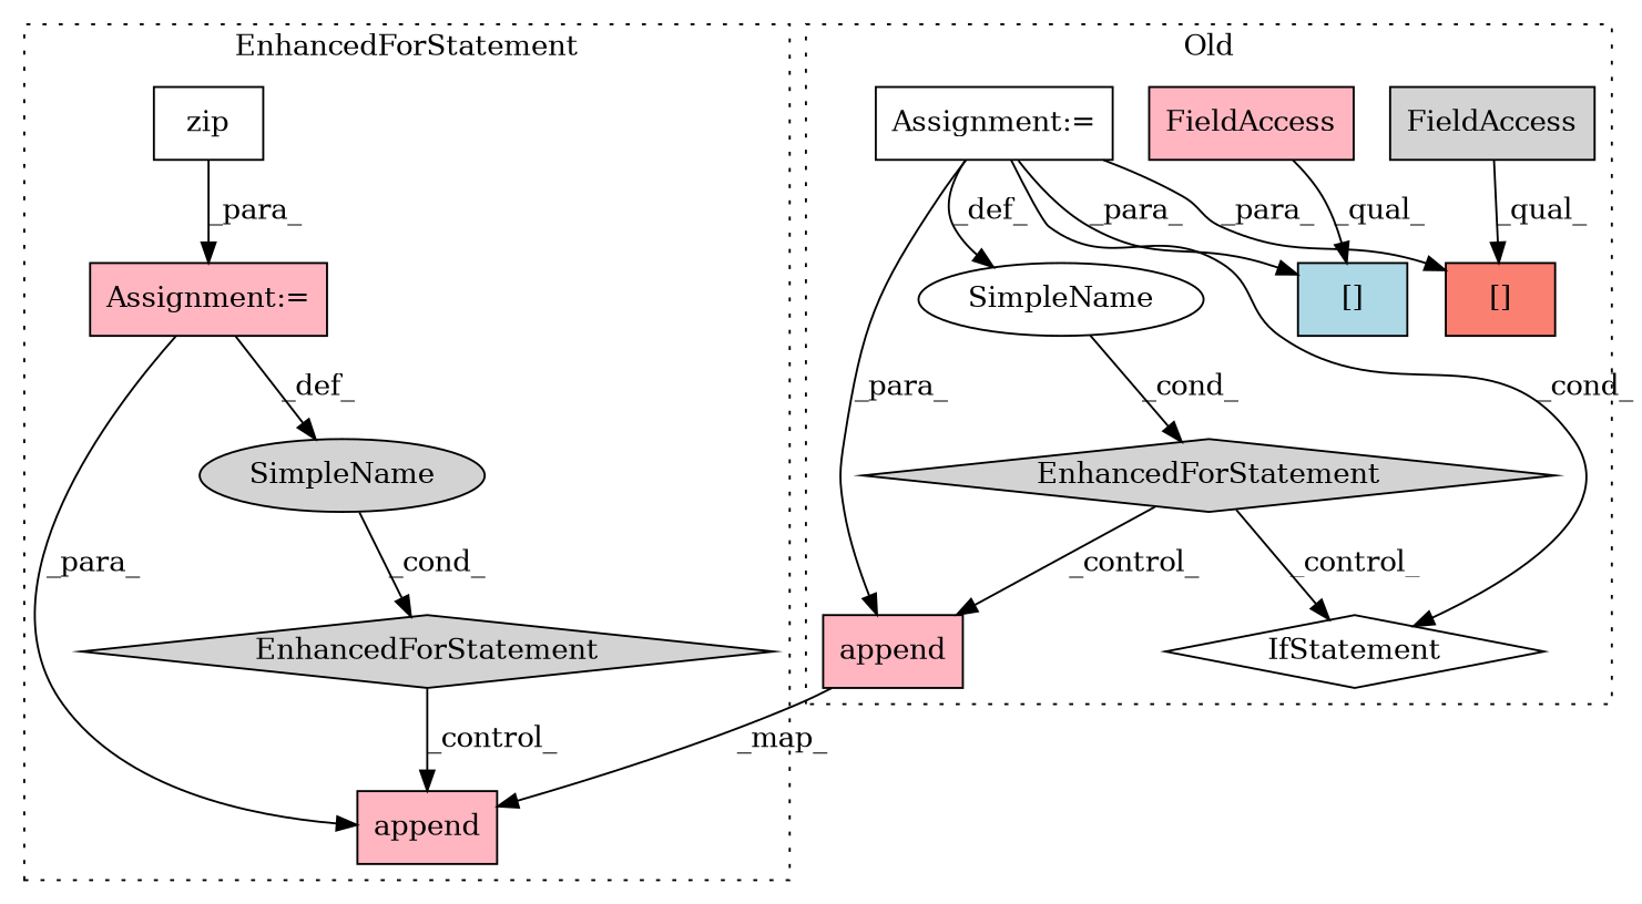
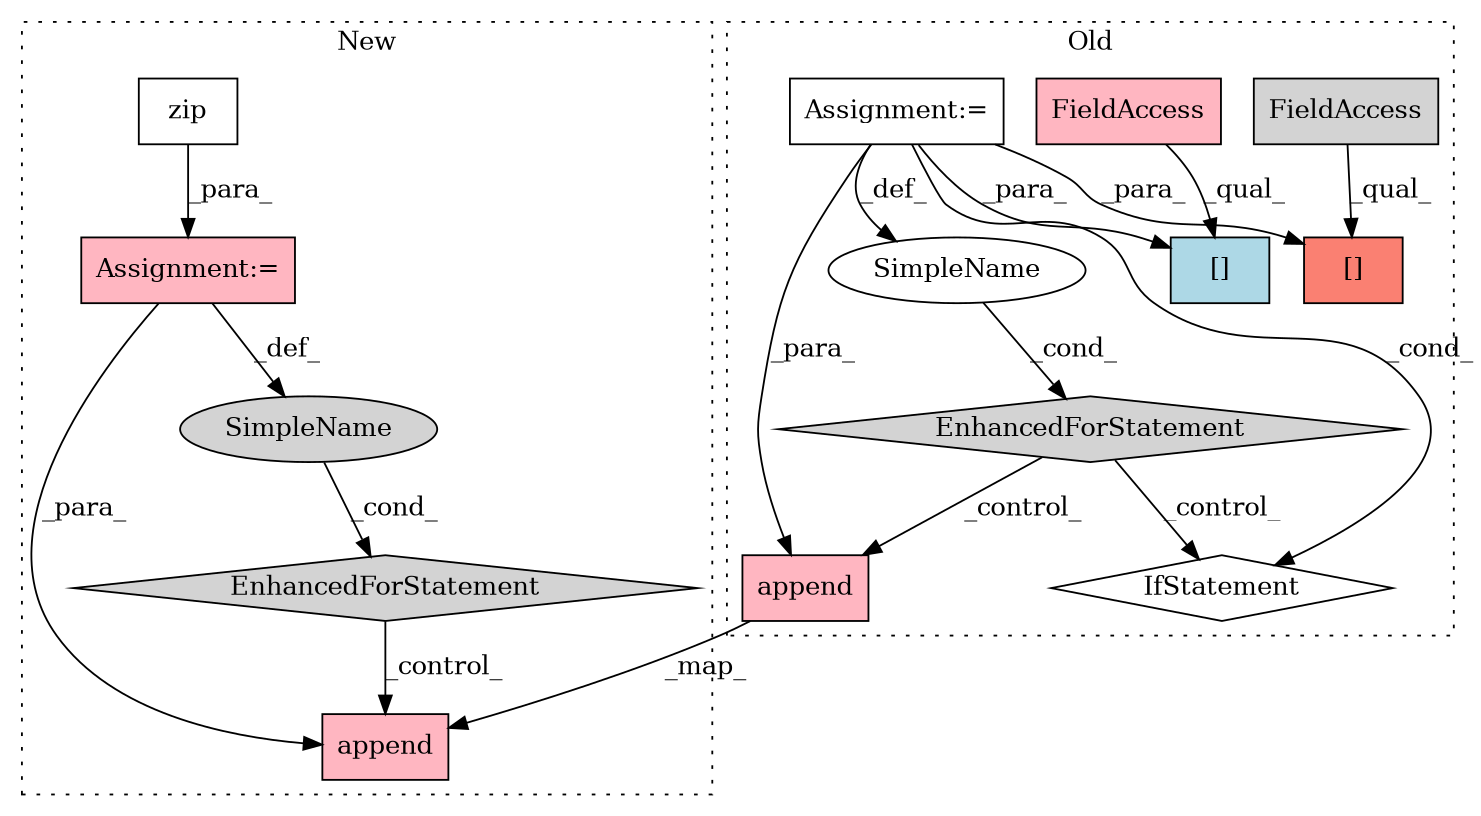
  digraph {
    node [a=32 l="53,2" s="4584,4728" shape=box style=filled fillcolor=lightgrey]
    n1 [a=2 l="13,1" label="[]" s="4873,4898" fillcolor=salmon]
    n2 [a=22 l=12 label=FieldAccess s=4873]
    n3 [a=7 label="Assignment:=" fillcolor=white]
    n4 [a=70 label=EnhancedForStatement shape=diamond]
    n5 [l="7,1" label=append s="5195,5250" fillcolor=lightpink]
    n6 [a=25 l="10,2" label=IfStatement s="4916,4953" shape=diamond fillcolor=white]
    n7 [a=42 l=8 label=SimpleName s=4689 shape=ellipse fillcolor=white]
    n8 [a=2 l="12,1" label="[]" s="5009,5033" fillcolor=lightblue]
    n9 [a=22 l=11 label=FieldAccess s=5009 fillcolor=lightpink]
    n10 [l="4,1" label=zip s="4981,5057" fillcolor=white]
    n11 [a=7 l="150,2" label="Assignment:=" s="4799,5059" fillcolor=lightpink]
    n12 [a=70 l="150,2" label=EnhancedForStatement s="4799,5059" shape=diamond]
    n13 [l="7,1" label=append s="5446,5489" fillcolor=lightpink]
    n14 [a=42 l=7 label=SimpleName s=4961 shape=ellipse]
    subgraph cluster_1 {
      label=Old
      style=dotted
      n1
      n2
      n3
      n4
      n5
      n6
      n7
      n8
      n9
    }
    subgraph cluster_2 {
-     label=EnhancedForStatement
+     label=New
      style=dotted
      n10
      n11
      n12
      n13
      n14
    }
    n2 -> n1 [label=_qual_]
    n3 -> n1 [label=_para_]
    n3 -> n5 [label=_para_]
    n3 -> n6 [label=_cond_]
    n3 -> n7 [label=_def_]
    n3 -> n8 [label=_para_]
    n4 -> n5 [label=_control_]
    n4 -> n6 [label=_control_]
    n5 -> n13 [label=_map_]
    n7 -> n4 [label=_cond_]
    n9 -> n8 [label=_qual_]
    n10 -> n11 [label=_para_]
    n11 -> n13 [label=_para_]
    n11 -> n14 [label=_def_]
    n12 -> n13 [label=_control_]
    n14 -> n12 [label=_cond_]
  }
